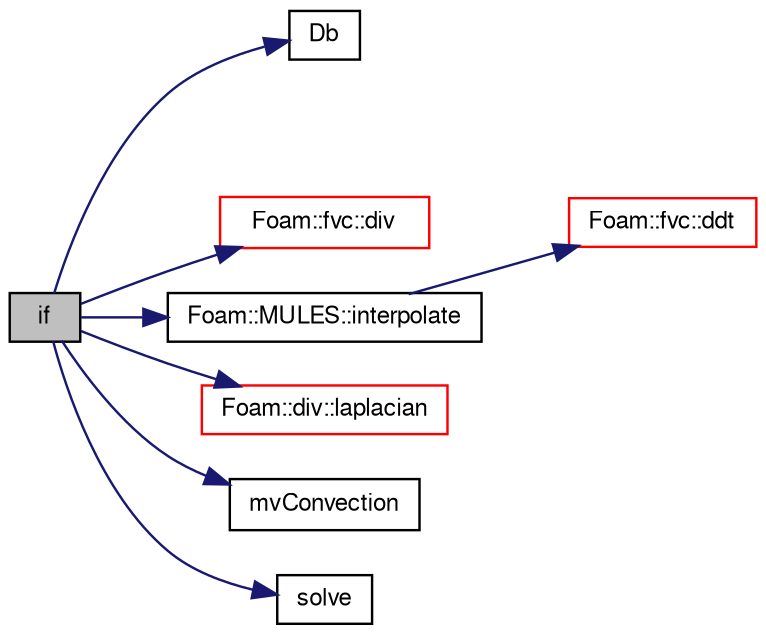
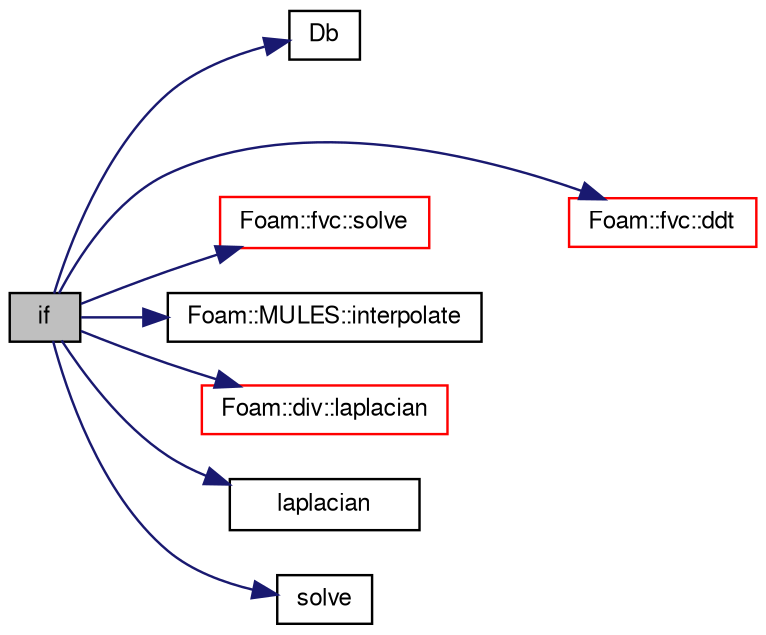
  digraph {
    rankdir=LR
    node [color=black fontname=FreeSans fontsize=10 shape=record]
    edge [color=midnightblue fontname=FreeSans fontsize=10 labelfontname=FreeSans labelfontsize=10 style=solid]
    n1 [fillcolor=grey75 fontcolor=black height=0.2 label=if style=filled width=0.4]
    n2 [height=0.2 label=Db width=0.4]
    n3 [color=red height=0.2 label="Foam::fvc::ddt" width=0.4]
-   n4 [color=red height=0.2 label="Foam::fvc::div" width=0.4]
+   n4 [color=red height=0.2 label="Foam::fvc::solve" width=0.4]
    n5 [height=0.2 label="Foam::MULES::interpolate" width=0.4]
    n6 [color=red height=0.2 label="Foam::div::laplacian" width=0.4]
-   n7 [height=0.2 label=mvConvection width=0.4]
+   n7 [height=0.2 label=laplacian width=0.4]
    n8 [height=0.2 label=solve width=0.4]
    n1 -> n2
-   n5 -> n3
+   n1 -> n3
    n1 -> n4
    n1 -> n5
    n1 -> n6
    n1 -> n7
    n1 -> n8
  }
